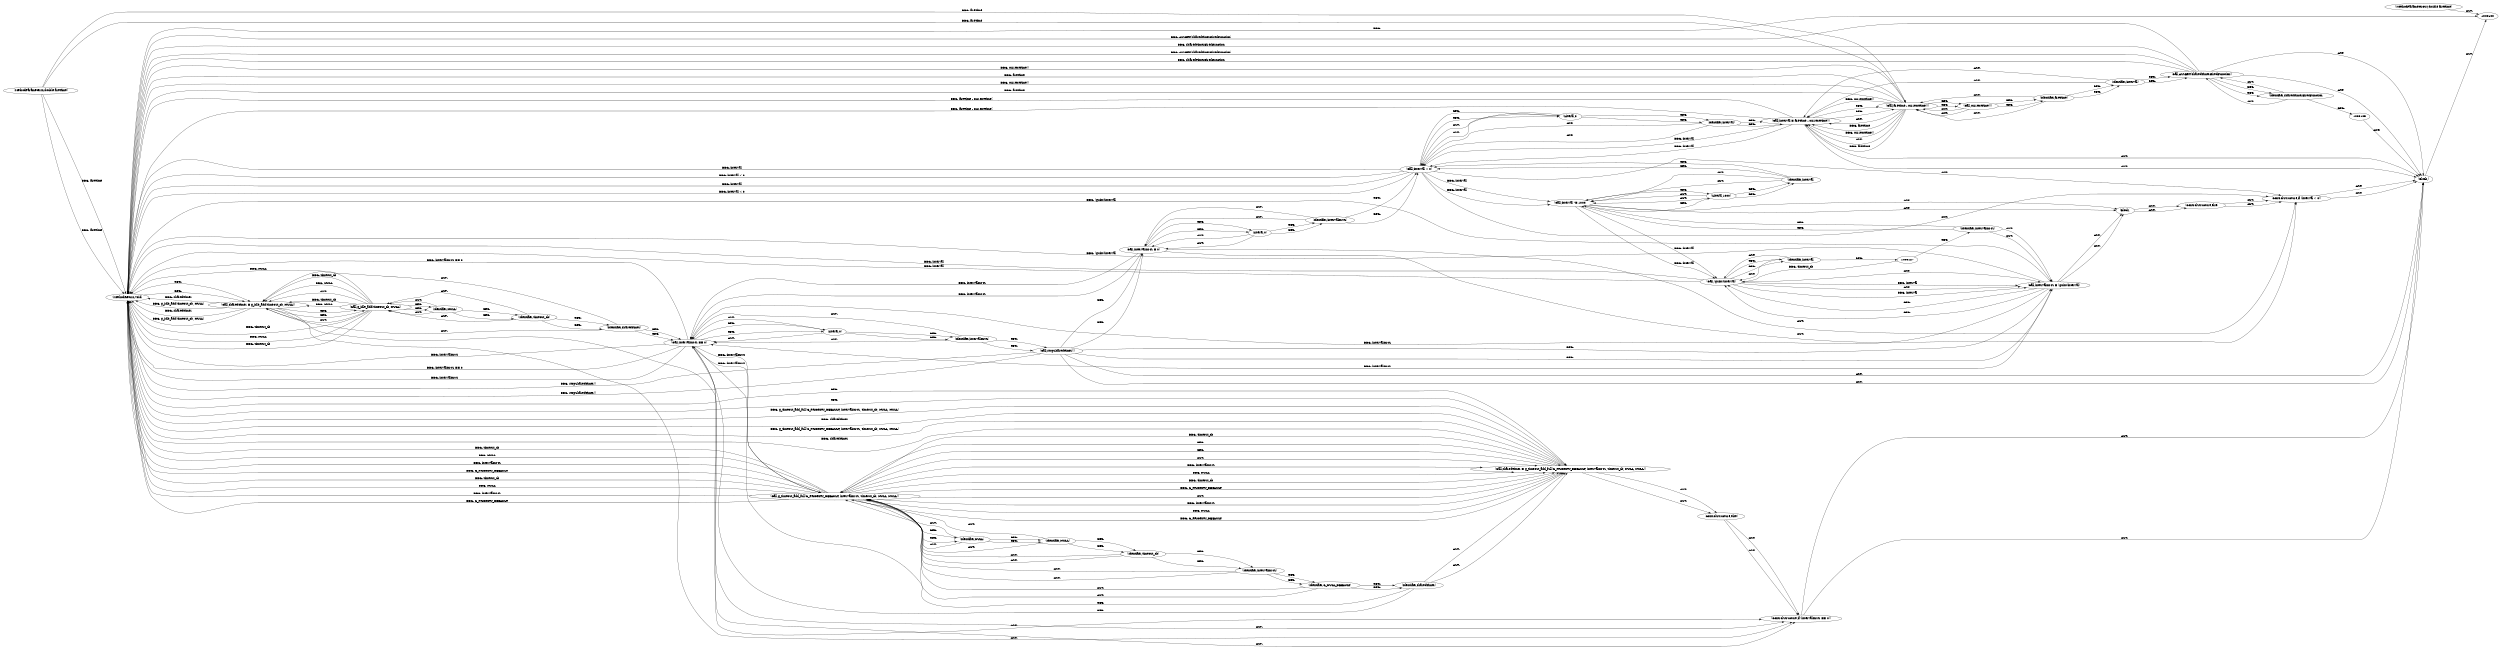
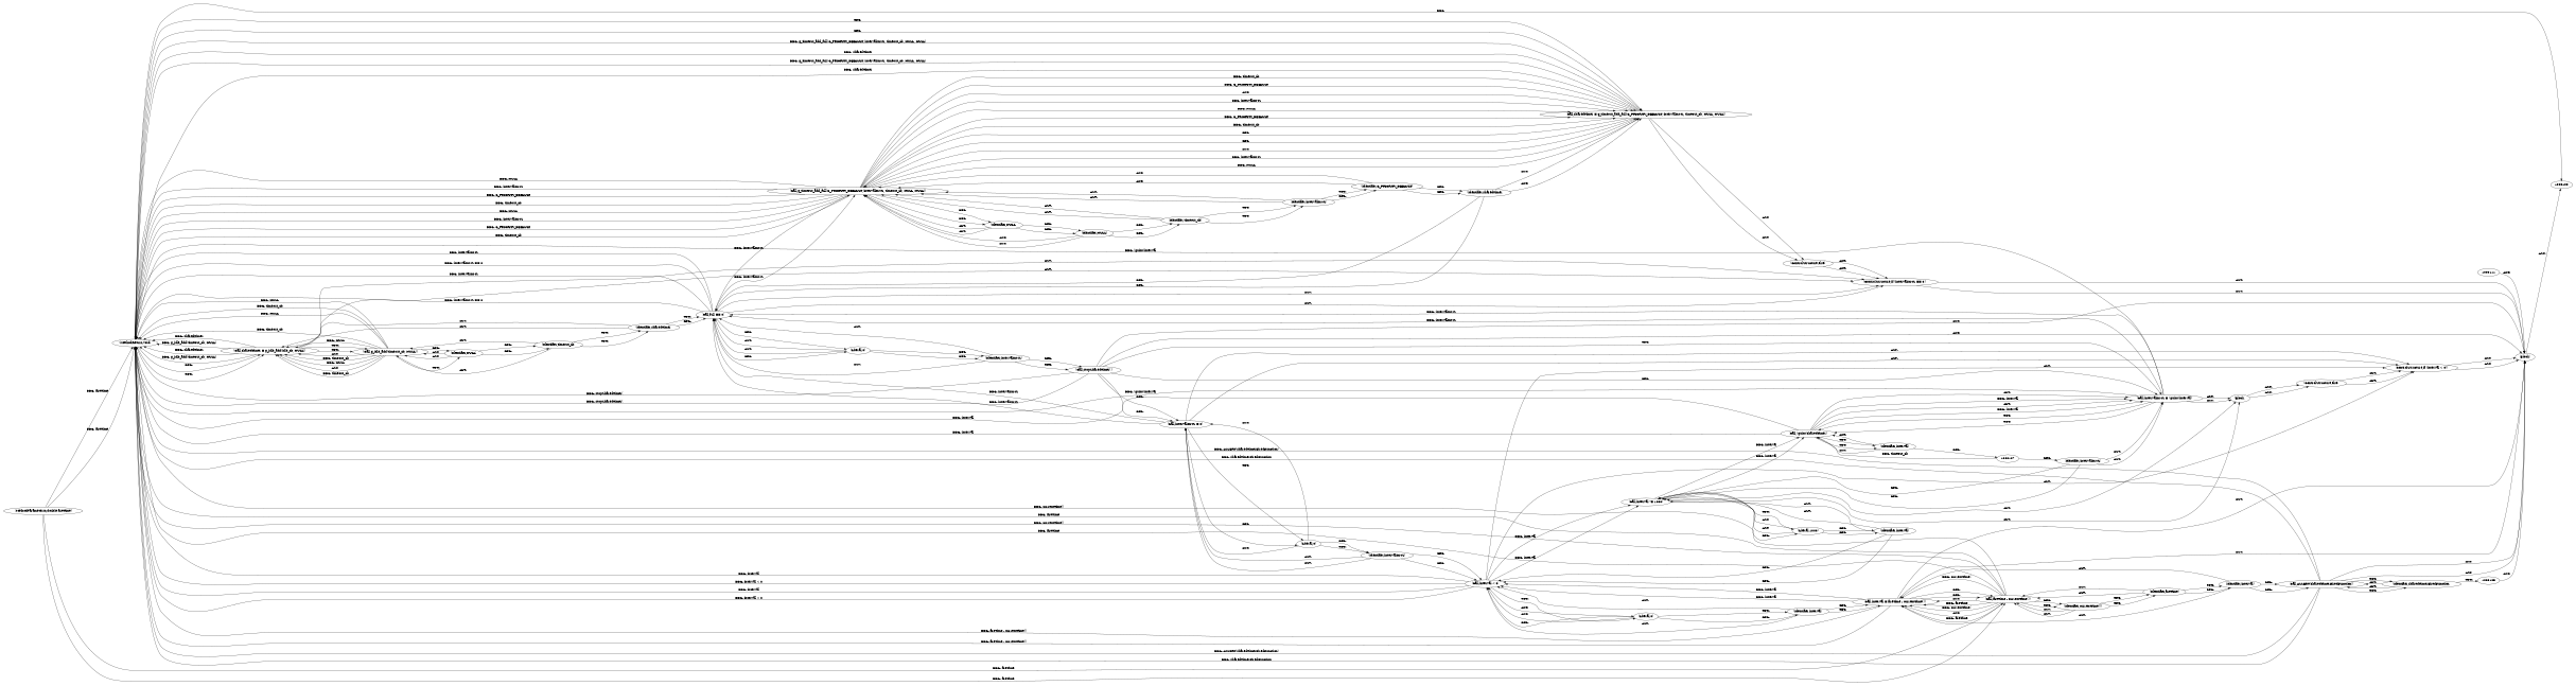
  digraph {
    rankdir=LR
    n1 [label="(MethodReturn,void)"]
-   n2 [label="(Call,sharedTimer = g_idle_add(timeout_cb, NULL))"]
+   n2 [label="(Call,sharedTimer = g_idle_add(idle_cb, NULL))"]
    n3 [label="(Call,sharedTimer = g_timeout_add_full(G_PRIORITY_DEFAULT, intervalInMS, timeout_cb, NULL, NULL))"]
    1000100
    n5 [label="(ControlStructure,if (intervalInMS == 0))"]
    n6 [label="(Call,g_idle_add(timeout_cb, NULL))"]
    n7 [label="(Call,g_timeout_add_full(G_PRIORITY_DEFAULT, intervalInMS, timeout_cb, NULL, NULL))"]
    n8 [label="(ControlStructure,else)"]
    n9 [label="(MethodParameterIn,double fireTime)"]
    n10 [label="(Call,fireTime - currentTime())"]
    n11 [label="(Call,interval = fireTime - currentTime())"]
-   n12 [label="(Call,currentTime())"]
-   n13 [label="(MethodParameterOut,double fireTime)"]
+   n12 [label="(Identifier,currentTime())"]
    n14 [label="(Literal,1000)"]
    n15 [label="(Call,interval *= 1000)"]
    n16 [label="(Identifier,interval)"]
-   n17 [label="(Call,(guint)interval)"]
+   n17 [label="(Call,(guint)sharedTimer)"]
    n18 [label="(Block,)"]
    n19 [label="(Call,interval < 0)"]
    n20 [label="(Identifier,interval)"]
    n21 [label="(Call,intervalInMS = (guint)interval)"]
    n22 [label="(ControlStructure,else)"]
    n23 [label="(Literal,0)"]
    n24 [label="(ControlStructure,if (interval < 0))"]
    1000127
-   n26 [label="(Call,intervalInMS == 0)"]
+   n26 [label="(Call,full == 0)"]
    n27 [label="(Identifier,intervalInMS)"]
    n28 [label="(Literal,0)"]
    n29 [label="(Call,stopSharedTimer())"]
    n30 [label="(Block,)"]
    n31 [label="(Call,intervalInMS = 0)"]
    n32 [label="(Literal,0)"]
    n33 [label="(Identifier,intervalInMS)"]
    n34 [label="(Identifier,NULL)"]
    n35 [label="(Identifier,NULL)"]
    n36 [label="(Identifier,timeout_cb)"]
    n37 [label="(Identifier,sharedTimer)"]
    n38 [label="(Identifier,NULL)"]
-   n39 [label="(Identifier,G_NULL_DEFAULT)"]
+   n39 [label="(Identifier,G_PRIORITY_DEFAULT)"]
    n40 [label="(Identifier,sharedTimer)"]
    n41 [label="(Identifier,intervalInMS)"]
    n42 [label="(Identifier,timeout_cb)"]
    n43 [label="(Identifier,sharedTimerFiredFunction)"]
    n44 [label="(Call,ASSERT(sharedTimerFiredFunction))"]
    1000105
    n46 [label="(Identifier,interval)"]
    n47 [label="(Identifier,fireTime)"]
    n48 [label="(Identifier,interval)"]
    n49 [label="(Identifier,intervalInMS)"]
+   1000111
    n1 -> n2 [label="CFG: "]
    n1 -> n2 [label="CFG: "]
    n1 -> n3 [label="CFG: "]
    n1 -> n3 [label="CFG: "]
    n1 -> 1000100 [label="DDG: "]
    n2 -> n1 [label="DDG: sharedTimer"]
    n2 -> n1 [label="DDG: g_idle_add(timeout_cb, NULL)"]
    n2 -> n1 [label="DDG: sharedTimer"]
    n2 -> n1 [label="DDG: g_idle_add(timeout_cb, NULL)"]
    n2 -> n5 [label="AST: "]
    n2 -> n5 [label="AST: "]
    n2 -> n6 [label="CFG: "]
    n2 -> n6 [label="CFG: "]
    n3 -> n1 [label="DDG: g_timeout_add_full(G_PRIORITY_DEFAULT, intervalInMS, timeout_cb, NULL, NULL)"]
    n3 -> n1 [label="DDG: sharedTimer"]
    n3 -> n1 [label="DDG: g_timeout_add_full(G_PRIORITY_DEFAULT, intervalInMS, timeout_cb, NULL, NULL)"]
    n3 -> n1 [label="DDG: sharedTimer"]
    n3 -> n7 [label="CFG: "]
    n3 -> n7 [label="CFG: "]
    n3 -> n8 [label="AST: "]
    n3 -> n8 [label="AST: "]
    n5 -> n30 [label="AST: "]
    n5 -> n30 [label="AST: "]
    n6 -> n1 [label="DDG: NULL"]
    n6 -> n1 [label="DDG: timeout_cb"]
    n6 -> n1 [label="DDG: NULL"]
    n6 -> n1 [label="DDG: timeout_cb"]
    n6 -> n2 [label="AST: "]
    n6 -> n2 [label="DDG: timeout_cb"]
    n6 -> n2 [label="DDG: NULL"]
    n6 -> n2 [label="AST: "]
    n6 -> n2 [label="DDG: timeout_cb"]
    n6 -> n2 [label="DDG: NULL"]
    n6 -> n35 [label="CFG: "]
    n6 -> n35 [label="CFG: "]
    n7 -> n1 [label="DDG: NULL"]
    n7 -> n1 [label="DDG: intervalInMS"]
    n7 -> n1 [label="DDG: G_PRIORITY_DEFAULT"]
    n7 -> n1 [label="DDG: timeout_cb"]
    n7 -> n1 [label="DDG: NULL"]
    n7 -> n1 [label="DDG: intervalInMS"]
    n7 -> n1 [label="DDG: G_PRIORITY_DEFAULT"]
    n7 -> n1 [label="DDG: timeout_cb"]
    n7 -> n3 [label="AST: "]
    n7 -> n3 [label="DDG: intervalInMS"]
    n7 -> n3 [label="DDG: NULL"]
    n7 -> n3 [label="DDG: timeout_cb"]
    n7 -> n3 [label="DDG: G_PRIORITY_DEFAULT"]
    n7 -> n3 [label="AST: "]
    n7 -> n3 [label="DDG: intervalInMS"]
    n7 -> n3 [label="DDG: NULL"]
    n7 -> n3 [label="DDG: timeout_cb"]
    n7 -> n3 [label="DDG: G_PRIORITY_DEFAULT"]
    n7 -> n34 [label="CFG: "]
    n7 -> n34 [label="CFG: "]
    n8 -> n5 [label="AST: "]
    n8 -> n5 [label="AST: "]
    n9 -> n1 [label="DDG: fireTime"]
    n9 -> n1 [label="DDG: fireTime"]
    n9 -> n10 [label="DDG: fireTime"]
    n9 -> n10 [label="DDG: fireTime"]
    n10 -> n1 [label="DDG: currentTime()"]
    n10 -> n1 [label="DDG: fireTime"]
    n10 -> n1 [label="DDG: currentTime()"]
    n10 -> n1 [label="DDG: fireTime"]
    n10 -> n11 [label="AST: "]
    n10 -> n11 [label="DDG: fireTime"]
    n10 -> n11 [label="DDG: currentTime()"]
    n10 -> n11 [label="AST: "]
    n10 -> n11 [label="DDG: fireTime"]
    n10 -> n11 [label="DDG: currentTime()"]
    n10 -> n12 [label="CFG: "]
    n10 -> n12 [label="CFG: "]
    n11 -> n1 [label="DDG: fireTime - currentTime()"]
    n11 -> n1 [label="DDG: fireTime - currentTime()"]
    n11 -> n10 [label="CFG: "]
    n11 -> n10 [label="CFG: "]
    n11 -> n19 [label="DDG: interval"]
    n11 -> n19 [label="DDG: interval"]
    n11 -> n30 [label="AST: "]
    n11 -> n30 [label="AST: "]
    n12 -> n10 [label="AST: "]
    n12 -> n10 [label="AST: "]
    n12 -> n47 [label="CFG: "]
    n12 -> n47 [label="CFG: "]
-   n13 -> 1000100 [label="AST: "]
    n14 -> n15 [label="AST: "]
    n14 -> n15 [label="AST: "]
    n14 -> n16 [label="CFG: "]
    n14 -> n16 [label="CFG: "]
    n15 -> n14 [label="CFG: "]
    n15 -> n14 [label="CFG: "]
    n15 -> n17 [label="DDG: interval"]
    n15 -> n17 [label="DDG: interval"]
    n15 -> n18 [label="AST: "]
    n15 -> n18 [label="AST: "]
    n16 -> n15 [label="AST: "]
    n16 -> n15 [label="AST: "]
    n16 -> n19 [label="CFG: "]
    n16 -> n19 [label="CFG: "]
    n17 -> n1 [label="DDG: interval"]
    n17 -> n1 [label="DDG: interval"]
    n17 -> n20 [label="CFG: "]
    n17 -> n20 [label="CFG: "]
    n17 -> n21 [label="AST: "]
    n17 -> n21 [label="DDG: interval"]
    n17 -> n21 [label="AST: "]
    n17 -> n21 [label="DDG: interval"]
    n18 -> n22 [label="AST: "]
    n18 -> n22 [label="AST: "]
    n19 -> n1 [label="DDG: interval"]
    n19 -> n1 [label="DDG: interval < 0"]
    n19 -> n1 [label="DDG: interval"]
    n19 -> n1 [label="DDG: interval < 0"]
    n19 -> n15 [label="DDG: interval"]
    n19 -> n15 [label="DDG: interval"]
    n19 -> n23 [label="CFG: "]
    n19 -> n23 [label="CFG: "]
    n19 -> n24 [label="AST: "]
    n19 -> n24 [label="AST: "]
    n20 -> n17 [label="AST: "]
    n20 -> n17 [label="AST: "]
    n20 -> 1000127 [label="CFG: "]
    n21 -> n1 [label="DDG: (guint)interval"]
    n21 -> n1 [label="DDG: (guint)interval"]
    n21 -> n17 [label="CFG: "]
    n21 -> n17 [label="CFG: "]
    n21 -> n18 [label="AST: "]
    n21 -> n18 [label="AST: "]
    n21 -> n26 [label="DDG: intervalInMS"]
    n21 -> n26 [label="DDG: intervalInMS"]
    n22 -> n24 [label="AST: "]
    n22 -> n24 [label="AST: "]
    n23 -> n19 [label="AST: "]
    n23 -> n19 [label="AST: "]
    n23 -> n48 [label="CFG: "]
    n23 -> n48 [label="CFG: "]
    n24 -> n30 [label="AST: "]
    n24 -> n30 [label="AST: "]
    1000127 -> n17 [label="DDG: timeout_cb"]
    1000127 -> n27 [label="CFG: "]
    n26 -> n1 [label="DDG: intervalInMS"]
    n26 -> n1 [label="DDG: intervalInMS == 0"]
    n26 -> n1 [label="DDG: intervalInMS"]
    n26 -> n1 [label="DDG: intervalInMS == 0"]
    n26 -> n5 [label="AST: "]
    n26 -> n5 [label="AST: "]
    n26 -> n7 [label="DDG: intervalInMS"]
    n26 -> n7 [label="DDG: intervalInMS"]
    n26 -> n28 [label="CFG: "]
    n26 -> n28 [label="CFG: "]
    n27 -> n15 [label="CFG: "]
    n27 -> n15 [label="CFG: "]
    n27 -> n21 [label="AST: "]
    n27 -> n21 [label="AST: "]
    n28 -> n26 [label="AST: "]
    n28 -> n26 [label="AST: "]
    n28 -> n33 [label="CFG: "]
    n28 -> n33 [label="CFG: "]
    n29 -> n1 [label="DDG: stopSharedTimer()"]
    n29 -> n1 [label="DDG: stopSharedTimer()"]
    n29 -> n21 [label="CFG: "]
    n29 -> n21 [label="CFG: "]
    n29 -> n30 [label="AST: "]
    n29 -> n30 [label="AST: "]
    n29 -> n31 [label="CFG: "]
    n29 -> n31 [label="CFG: "]
    n30 -> 1000100 [label="AST: "]
    n31 -> n24 [label="AST: "]
    n31 -> n24 [label="AST: "]
    n31 -> n26 [label="DDG: intervalInMS"]
    n31 -> n26 [label="DDG: intervalInMS"]
    n31 -> n32 [label="CFG: "]
    n31 -> n32 [label="CFG: "]
    n32 -> n31 [label="AST: "]
    n32 -> n31 [label="AST: "]
    n32 -> n49 [label="CFG: "]
    n32 -> n49 [label="CFG: "]
    n33 -> n26 [label="AST: "]
    n33 -> n26 [label="AST: "]
    n33 -> n29 [label="CFG: "]
    n33 -> n29 [label="CFG: "]
    n34 -> n7 [label="AST: "]
    n34 -> n7 [label="AST: "]
    n34 -> n38 [label="CFG: "]
    n34 -> n38 [label="CFG: "]
    n35 -> n6 [label="AST: "]
    n35 -> n6 [label="AST: "]
    n35 -> n36 [label="CFG: "]
    n35 -> n36 [label="CFG: "]
    n36 -> n6 [label="AST: "]
    n36 -> n6 [label="AST: "]
    n36 -> n37 [label="CFG: "]
    n36 -> n37 [label="CFG: "]
    n37 -> n2 [label="AST: "]
    n37 -> n2 [label="AST: "]
    n37 -> n26 [label="CFG: "]
    n37 -> n26 [label="CFG: "]
    n38 -> n7 [label="AST: "]
    n38 -> n7 [label="AST: "]
    n38 -> n42 [label="CFG: "]
    n38 -> n42 [label="CFG: "]
    n39 -> n7 [label="AST: "]
    n39 -> n7 [label="AST: "]
    n39 -> n40 [label="CFG: "]
    n39 -> n40 [label="CFG: "]
    n40 -> n3 [label="AST: "]
    n40 -> n3 [label="AST: "]
    n40 -> n26 [label="CFG: "]
    n40 -> n26 [label="CFG: "]
    n41 -> n7 [label="AST: "]
    n41 -> n7 [label="AST: "]
    n41 -> n39 [label="CFG: "]
    n41 -> n39 [label="CFG: "]
    n42 -> n7 [label="AST: "]
    n42 -> n7 [label="AST: "]
    n42 -> n41 [label="CFG: "]
    n42 -> n41 [label="CFG: "]
    n43 -> n44 [label="AST: "]
    n43 -> n44 [label="AST: "]
    n43 -> 1000105 [label="CFG: "]
    n44 -> n1 [label="DDG: sharedTimerFiredFunction"]
    n44 -> n1 [label="DDG: ASSERT(sharedTimerFiredFunction)"]
    n44 -> n1 [label="DDG: sharedTimerFiredFunction"]
    n44 -> n1 [label="DDG: ASSERT(sharedTimerFiredFunction)"]
    n44 -> n30 [label="AST: "]
    n44 -> n30 [label="AST: "]
    n44 -> n43 [label="CFG: "]
    n44 -> n43 [label="CFG: "]
    1000105 -> n30 [label="AST: "]
    n46 -> n11 [label="AST: "]
    n46 -> n11 [label="AST: "]
    n46 -> n44 [label="CFG: "]
    n46 -> n44 [label="CFG: "]
    n47 -> n10 [label="AST: "]
    n47 -> n10 [label="AST: "]
    n47 -> n46 [label="CFG: "]
    n47 -> n46 [label="CFG: "]
    n48 -> n11 [label="CFG: "]
    n48 -> n11 [label="CFG: "]
    n48 -> n19 [label="AST: "]
    n48 -> n19 [label="AST: "]
    n49 -> n19 [label="CFG: "]
    n49 -> n19 [label="CFG: "]
    n49 -> n31 [label="AST: "]
    n49 -> n31 [label="AST: "]
+   1000111 -> n30 [label="AST: "]
  }
